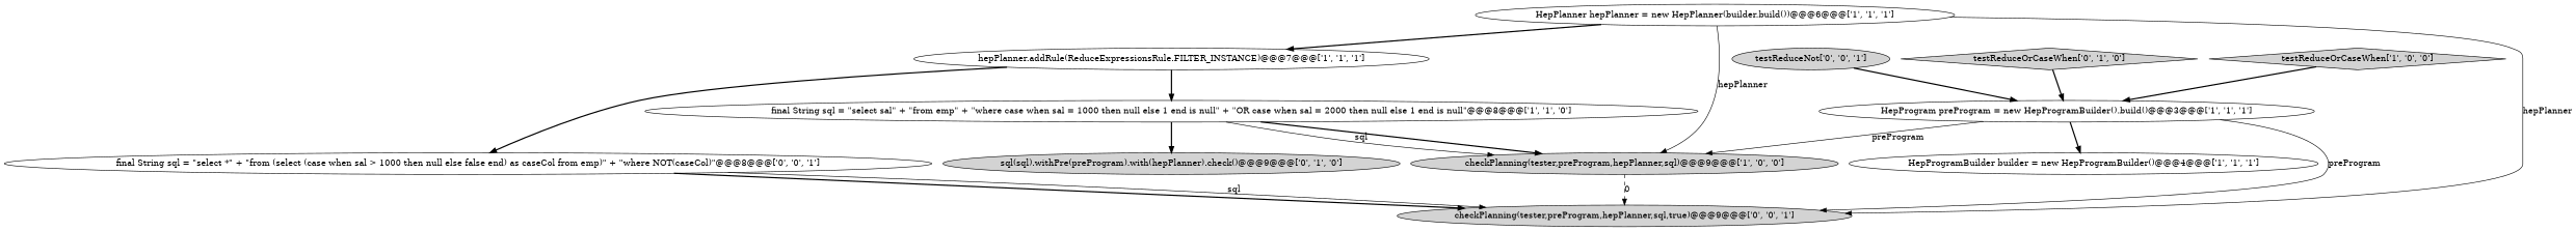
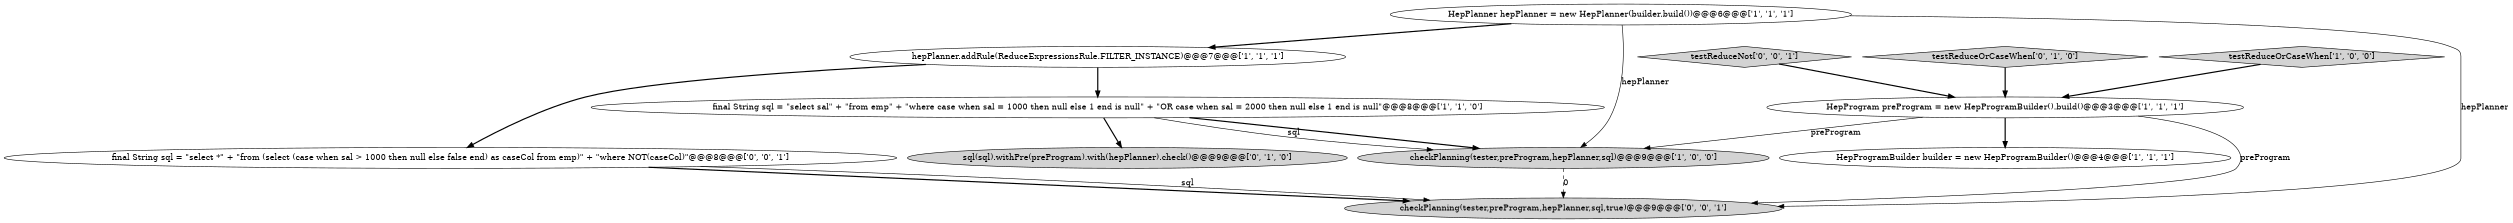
  digraph {
    node [fillcolor=white shape=ellipse style=filled]
    edge [style=bold]
    n1 [label="final String sql = \"select sal\" + \"from emp\" + \"where case when sal = 1000 then null else 1 end is null\" + \"OR case when sal = 2000 then null else 1 end is null\"@@@8@@@['1', '1', '0']"]
    n2 [fillcolor=lightgray label="sql(sql).withPre(preProgram).with(hepPlanner).check()@@@9@@@['0', '1', '0']"]
    n3 [fillcolor=lightgray label="checkPlanning(tester,preProgram,hepPlanner,sql)@@@9@@@['1', '0', '0']"]
    n4 [fillcolor=lightgray label="checkPlanning(tester,preProgram,hepPlanner,sql,true)@@@9@@@['0', '0', '1']"]
    n5 [label="HepProgramBuilder builder = new HepProgramBuilder()@@@4@@@['1', '1', '1']"]
    n6 [label="HepPlanner hepPlanner = new HepPlanner(builder.build())@@@6@@@['1', '1', '1']"]
    n7 [label="hepPlanner.addRule(ReduceExpressionsRule.FILTER_INSTANCE)@@@7@@@['1', '1', '1']"]
    n8 [label="final String sql = \"select *\" + \"from (select (case when sal > 1000 then null else false end) as caseCol from emp)\" + \"where NOT(caseCol)\"@@@8@@@['0', '0', '1']"]
    n9 [fillcolor=lightgray label="testReduceOrCaseWhen['1', '0', '0']" shape=diamond]
    n10 [label="HepProgram preProgram = new HepProgramBuilder().build()@@@3@@@['1', '1', '1']"]
-   n11 [fillcolor=lightgray label="testReduceNot['0', '0', '1']"]
+   n11 [fillcolor=lightgray label="testReduceNot['0', '0', '1']" shape=diamond]
    n12 [fillcolor=lightgray label="testReduceOrCaseWhen['0', '1', '0']" shape=diamond]
    n1 -> n2
    n1 -> n3
    n1 -> n3 [label=sql style=solid]
    n3 -> n4 [label=0 style=dashed]
    n6 -> n3 [label=hepPlanner style=solid]
    n6 -> n4 [label=hepPlanner style=solid]
    n6 -> n7
    n7 -> n1
    n7 -> n8
    n8 -> n4
    n8 -> n4 [label=sql style=solid]
    n9 -> n10
    n10 -> n3 [label=preProgram style=solid]
    n10 -> n4 [label=preProgram style=solid]
    n10 -> n5
    n11 -> n10
    n12 -> n10
  }
